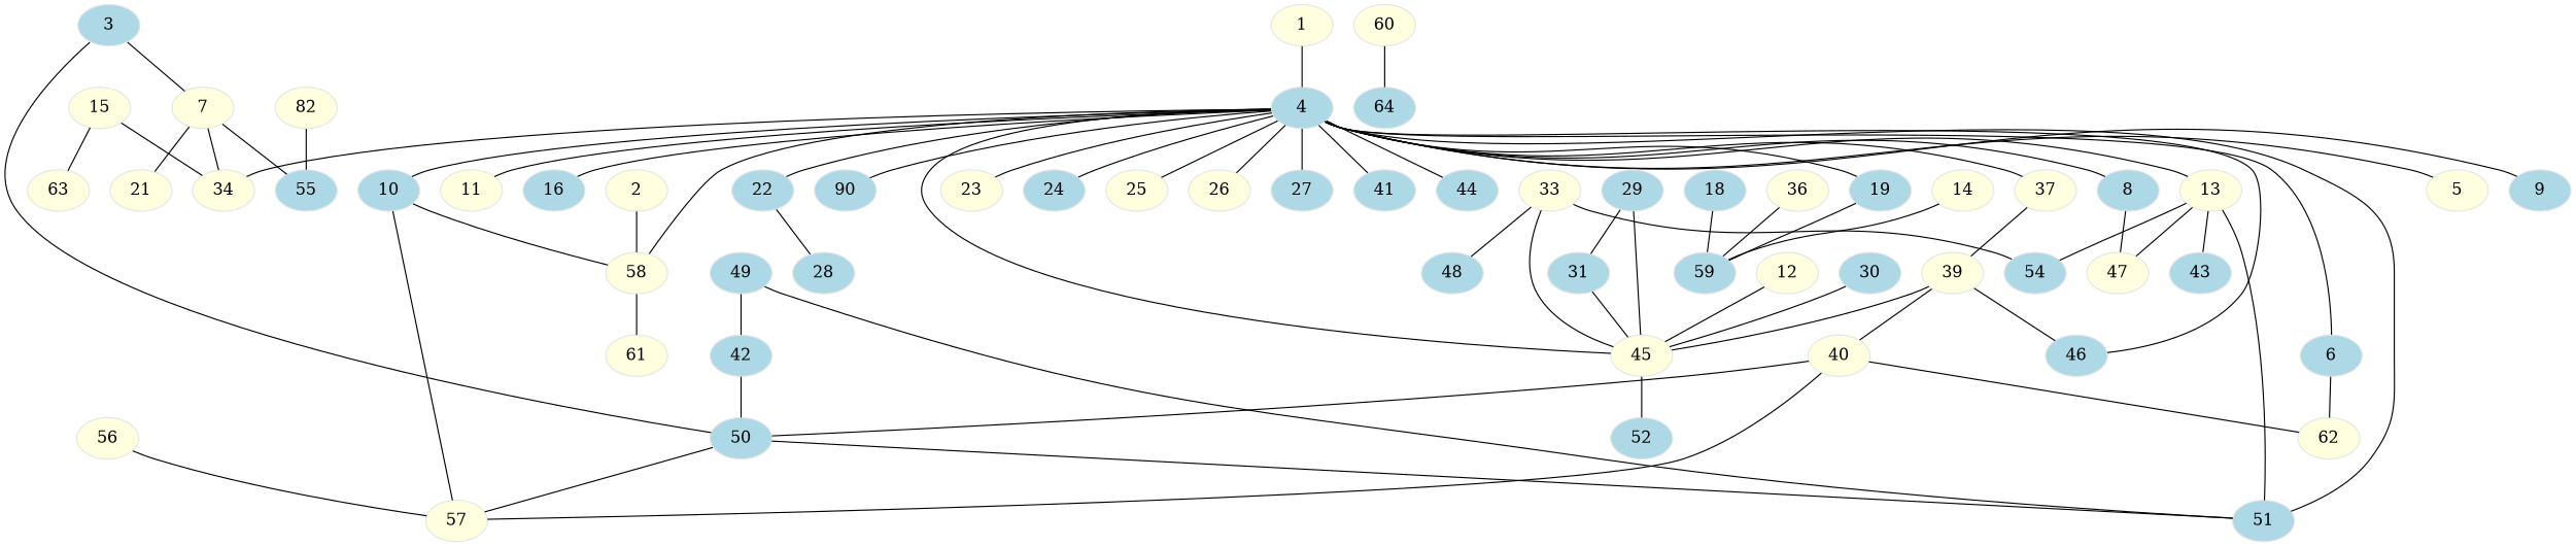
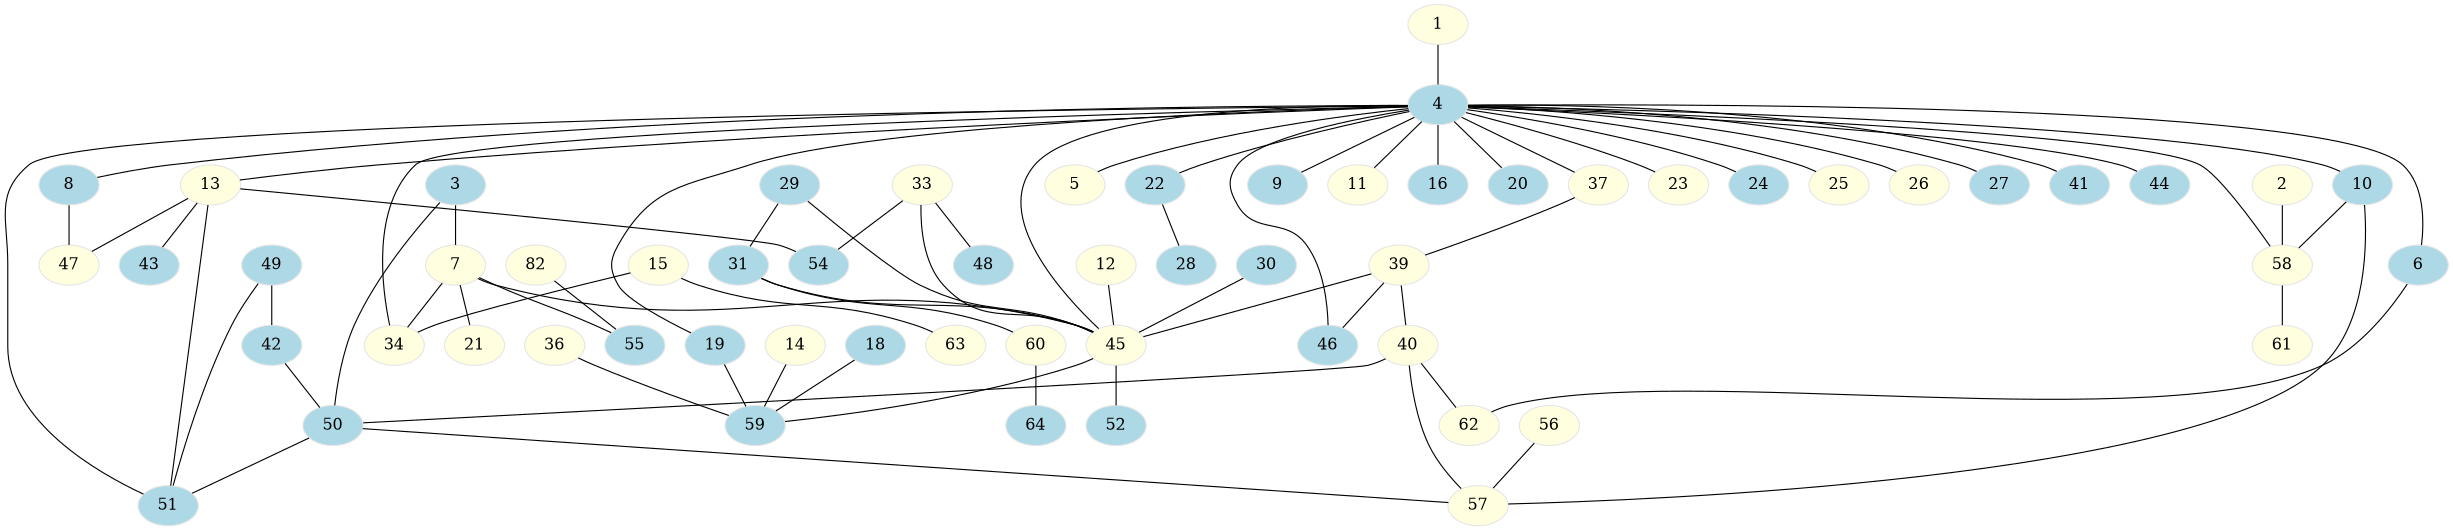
  graph {
    node [color=gray90 fillcolor=lightblue style=filled]
    edge [weight=1.0]
    1 [fillcolor=lightyellow]
    4
    58 [fillcolor=lightyellow]
    5 [fillcolor=lightyellow]
    6
    8
    9
    10
    11 [fillcolor=lightyellow]
    13 [fillcolor=lightyellow]
    16
    19
-   20 [label=90]
+   20
    22
    23 [fillcolor=lightyellow]
    24
    25 [fillcolor=lightyellow]
    26 [fillcolor=lightyellow]
    27
    34 [fillcolor=lightyellow]
    37 [fillcolor=lightyellow]
    41
    44
    45 [fillcolor=lightyellow]
    46
    51
    2 [fillcolor=lightyellow]
    61 [fillcolor=lightyellow]
    7 [fillcolor=lightyellow]
    3
    50
    21 [fillcolor=lightyellow]
    55
    57 [fillcolor=lightyellow]
    62 [fillcolor=lightyellow]
    47 [fillcolor=lightyellow]
    43
    54
    59
    28
    39 [fillcolor=lightyellow]
    52
    12 [fillcolor=lightyellow]
    14 [fillcolor=lightyellow]
    15 [fillcolor=lightyellow]
    63 [fillcolor=lightyellow]
    40 [fillcolor=lightyellow]
    18
    29
    31
    60 [fillcolor=lightyellow]
    30
    64
    n54 [fillcolor=lightyellow label=82]
    33 [fillcolor=lightyellow]
    48
    36 [fillcolor=lightyellow]
    42
    49
    56 [fillcolor=lightyellow]
    1 -- 4
    4 -- 58
    4 -- 5
    4 -- 6
    4 -- 8
    4 -- 9
    4 -- 10
    4 -- 11
    4 -- 13
    4 -- 16
    4 -- 19
    4 -- 20
    4 -- 22
    4 -- 23
    4 -- 24
    4 -- 25
    4 -- 26
    4 -- 27
    4 -- 34
    4 -- 37
    4 -- 41
    4 -- 44
    4 -- 45
    4 -- 46
    4 -- 51 [weight=2.0]
    58 -- 61
    6 -- 62
    8 -- 47 [weight=2.0]
    10 -- 58
    10 -- 57
    13 -- 51
    13 -- 47
    13 -- 43
    13 -- 54
    19 -- 59 [weight=2.0]
    22 -- 28
    37 -- 39
+   45 -- 59
    45 -- 52
    2 -- 58
    7 -- 34
+   7 -- 45
    7 -- 21
    7 -- 55
    3 -- 7
    3 -- 50
    50 -- 51
    50 -- 57
    39 -- 45
    39 -- 46
    39 -- 40
    12 -- 45
    14 -- 59
    15 -- 34
    15 -- 63
    40 -- 50
    40 -- 57
    40 -- 62
    18 -- 59
    29 -- 45
    29 -- 31
    31 -- 45
+   31 -- 60
    60 -- 64
    30 -- 45
    n54 -- 55
    33 -- 45
    33 -- 54
    33 -- 48
    36 -- 59
    42 -- 50
    49 -- 51
    49 -- 42
    56 -- 57
  }
